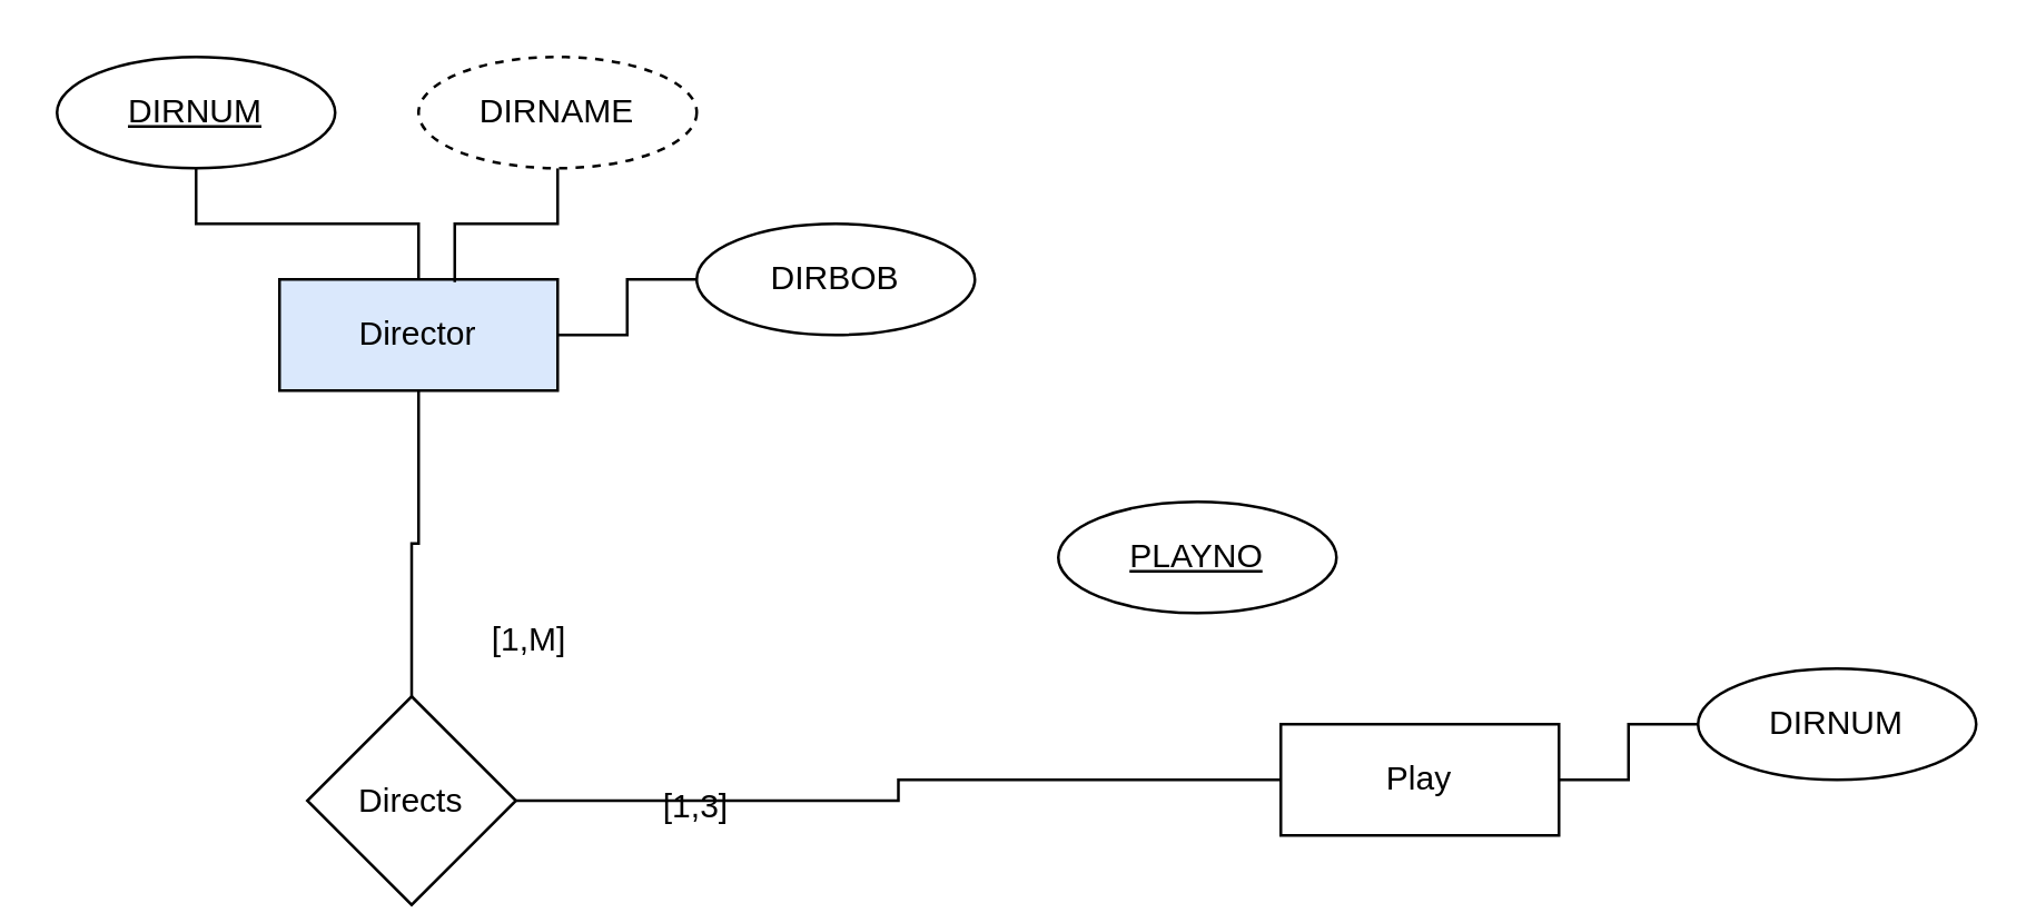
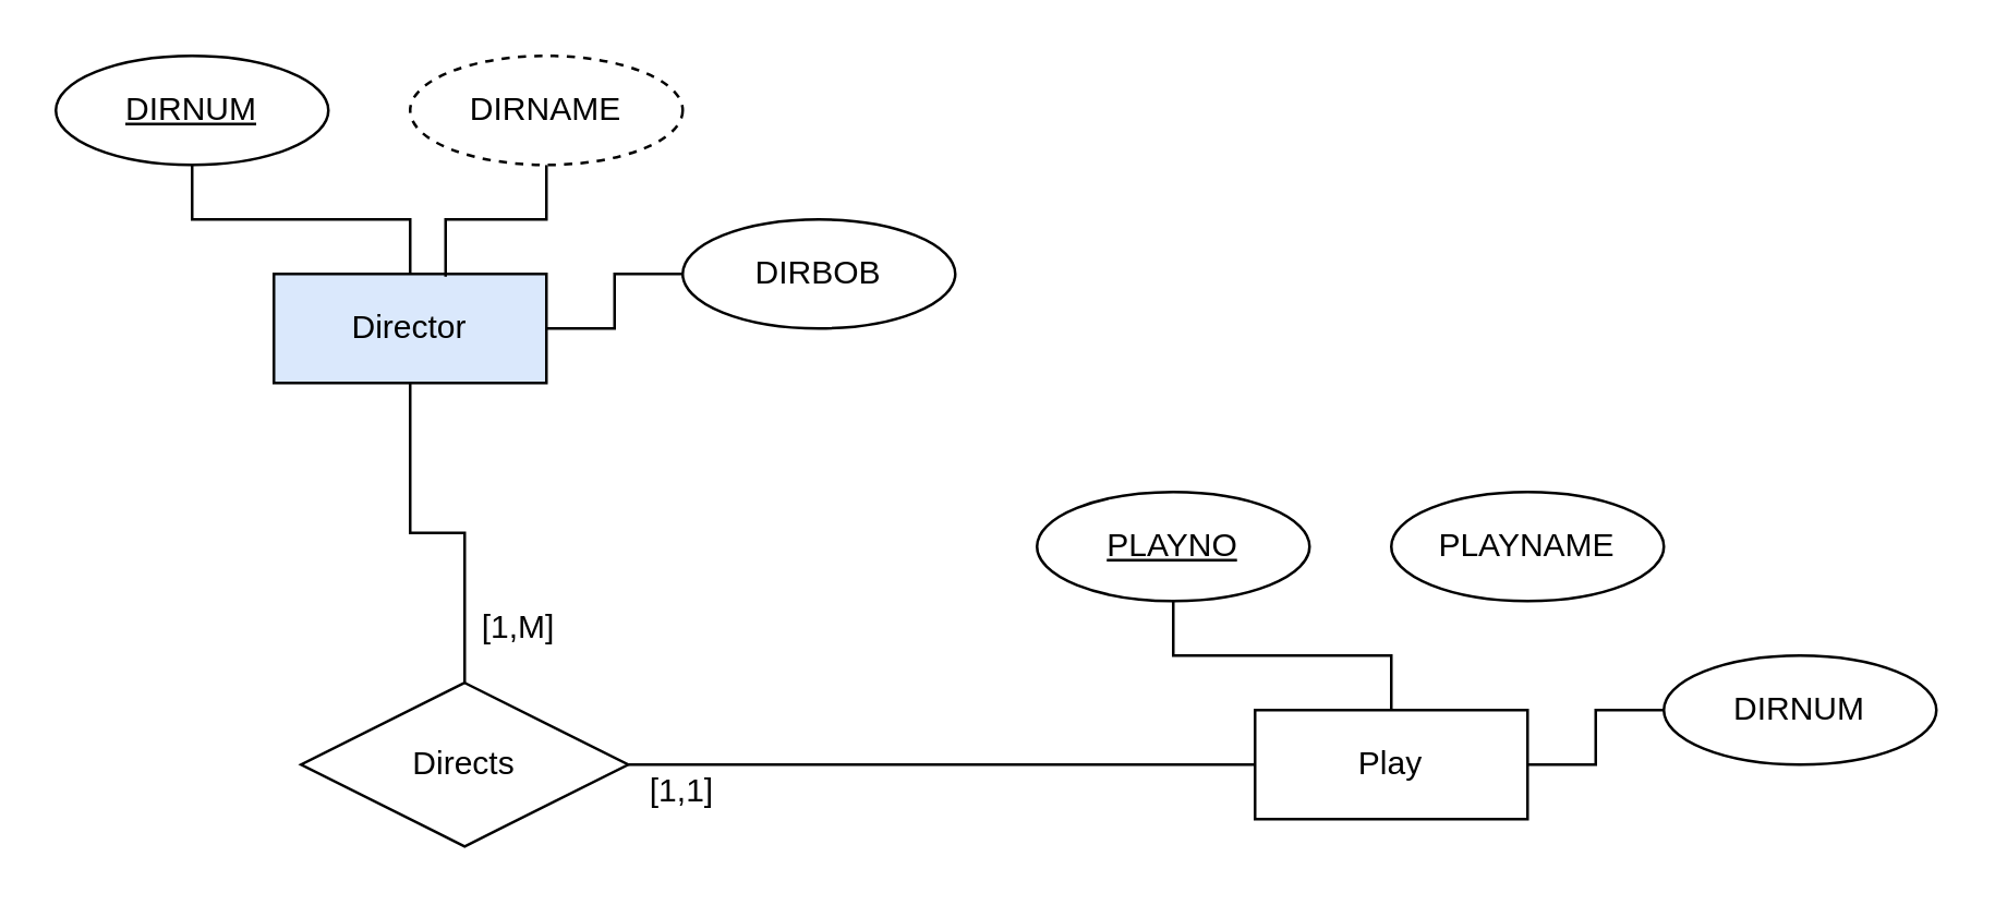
  <mxCell id="0" />
  <mxCell id="1" parent="0" />
  <mxCell id="2" style="edgeStyle=orthogonalEdgeStyle;rounded=0;orthogonalLoop=1;jettySize=auto;html=1;exitX=0.5;exitY=1;exitDx=0;exitDy=0;entryX=0.5;entryY=0;entryDx=0;entryDy=0;endArrow=none;endFill=0;" edge="1" parent="1" source="3" target="17"><mxGeometry relative="1" as="geometry" /></mxCell>
  <mxCell id="3" value="Director" style="whiteSpace=wrap;html=1;align=center;fillColor=#dae8fc;" vertex="1" parent="1"><mxGeometry x="100" y="100" width="100" height="40" as="geometry" /></mxCell>
  <mxCell id="4" style="edgeStyle=orthogonalEdgeStyle;rounded=0;orthogonalLoop=1;jettySize=auto;html=1;exitX=0.5;exitY=1;exitDx=0;exitDy=0;entryX=0.5;entryY=0;entryDx=0;entryDy=0;endArrow=none;endFill=0;" edge="1" parent="1" source="5" target="3"><mxGeometry relative="1" as="geometry" /></mxCell>
  <mxCell id="5" value="DIRNUM" style="ellipse;whiteSpace=wrap;html=1;align=center;fontStyle=4;" vertex="1" parent="1"><mxGeometry x="20" y="20" width="100" height="40" as="geometry" /></mxCell>
  <mxCell id="6" style="edgeStyle=orthogonalEdgeStyle;rounded=0;orthogonalLoop=1;jettySize=auto;html=1;exitX=0.5;exitY=1;exitDx=0;exitDy=0;entryX=0.63;entryY=0.025;entryDx=0;entryDy=0;entryPerimeter=0;endArrow=none;endFill=0;" edge="1" parent="1" source="7" target="3"><mxGeometry relative="1" as="geometry" /></mxCell>
  <mxCell id="7" value="DIRNAME" style="ellipse;whiteSpace=wrap;html=1;align=center;dashed=1;" vertex="1" parent="1"><mxGeometry x="150" y="20" width="100" height="40" as="geometry" /></mxCell>
  <mxCell id="8" style="edgeStyle=orthogonalEdgeStyle;rounded=0;orthogonalLoop=1;jettySize=auto;html=1;exitX=0;exitY=0.5;exitDx=0;exitDy=0;entryX=1;entryY=0.5;entryDx=0;entryDy=0;endArrow=none;endFill=0;" edge="1" parent="1" source="9" target="3"><mxGeometry relative="1" as="geometry" /></mxCell>
  <mxCell id="9" value="DIRBOB" style="ellipse;whiteSpace=wrap;html=1;align=center;" vertex="1" parent="1"><mxGeometry x="250" y="80" width="100" height="40" as="geometry" /></mxCell>
  <mxCell id="10" value="Play" style="whiteSpace=wrap;html=1;align=center;" vertex="1" parent="1"><mxGeometry x="460" y="260" width="100" height="40" as="geometry" /></mxCell>
+ <mxCell id="11" style="edgeStyle=orthogonalEdgeStyle;rounded=0;orthogonalLoop=1;jettySize=auto;html=1;exitX=0.5;exitY=1;exitDx=0;exitDy=0;entryX=0.5;entryY=0;entryDx=0;entryDy=0;endArrow=none;endFill=0;" edge="1" parent="1" source="12" target="10"><mxGeometry relative="1" as="geometry" /></mxCell>
  <mxCell id="12" value="PLAYNO" style="ellipse;whiteSpace=wrap;html=1;align=center;fontStyle=4;" vertex="1" parent="1"><mxGeometry x="380" y="180" width="100" height="40" as="geometry" /></mxCell>
+ <mxCell id="13" value="PLAYNAME" style="ellipse;whiteSpace=wrap;html=1;align=center;" vertex="1" parent="1"><mxGeometry x="510" y="180" width="100" height="40" as="geometry" /></mxCell>
  <mxCell id="14" style="edgeStyle=orthogonalEdgeStyle;rounded=0;orthogonalLoop=1;jettySize=auto;html=1;exitX=0;exitY=0.5;exitDx=0;exitDy=0;entryX=1;entryY=0.5;entryDx=0;entryDy=0;endArrow=none;endFill=0;" edge="1" parent="1" source="15" target="10"><mxGeometry relative="1" as="geometry" /></mxCell>
  <mxCell id="15" value="DIRNUM" style="ellipse;whiteSpace=wrap;html=1;align=center;" vertex="1" parent="1"><mxGeometry x="610" y="240" width="100" height="40" as="geometry" /></mxCell>
  <mxCell id="16" style="edgeStyle=orthogonalEdgeStyle;rounded=0;orthogonalLoop=1;jettySize=auto;html=1;exitX=1;exitY=0.5;exitDx=0;exitDy=0;entryX=0;entryY=0.5;entryDx=0;entryDy=0;endArrow=none;endFill=0;" edge="1" parent="1" source="17" target="10"><mxGeometry relative="1" as="geometry" /></mxCell>
- <mxCell id="17" value="Directs" style="shape=rhombus;perimeter=rhombusPerimeter;whiteSpace=wrap;html=1;align=center;" vertex="1" parent="1"><mxGeometry x="110" y="250" width="75" height="75" as="geometry" /></mxCell>
+ <mxCell id="17" value="Directs" style="shape=rhombus;perimeter=rhombusPerimeter;whiteSpace=wrap;html=1;align=center;" vertex="1" parent="1"><mxGeometry x="110" y="250" width="120" height="60" as="geometry" /></mxCell>
  <mxCell id="18" value="[1,M]" style="text;html=1;strokeColor=none;fillColor=none;align=center;verticalAlign=middle;whiteSpace=wrap;rounded=0;" vertex="1" parent="1"><mxGeometry x="170" y="220" width="40" height="20" as="geometry" /></mxCell>
- <mxCell id="19" value="[1,3]" style="text;html=1;strokeColor=none;fillColor=none;align=center;verticalAlign=middle;whiteSpace=wrap;rounded=0;" vertex="1" parent="1"><mxGeometry x="230" y="280" width="40" height="20" as="geometry" /></mxCell>
+ <mxCell id="19" value="[1,1]" style="text;html=1;strokeColor=none;fillColor=none;align=center;verticalAlign=middle;whiteSpace=wrap;rounded=0;" vertex="1" parent="1"><mxGeometry x="230" y="280" width="40" height="20" as="geometry" /></mxCell>
